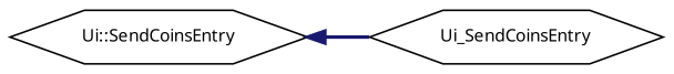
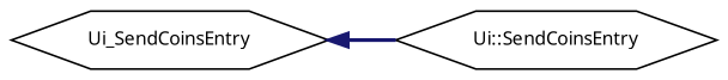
  digraph {
    rankdir=LR
    fontname="Noto Sans"
    node [color=black fillcolor=white fontname="Noto Sans" fontsize=10 shape=hexagon style=filled]
    n1 [height=0.2 label=Ui_SendCoinsEntry width=0.4]
    n2 [height=0.2 label="Ui::SendCoinsEntry" width=0.4]
-   n2 -> n1 [color=midnightblue dir=back fontname="Noto Sans" fontsize=10 labelfontname=Helvetica labelfontsize=10 style=bold]
+   n1 -> n2 [color=midnightblue dir=back fontname="Noto Sans" fontsize=10 labelfontname=Helvetica labelfontsize=10 style=bold]
  }
